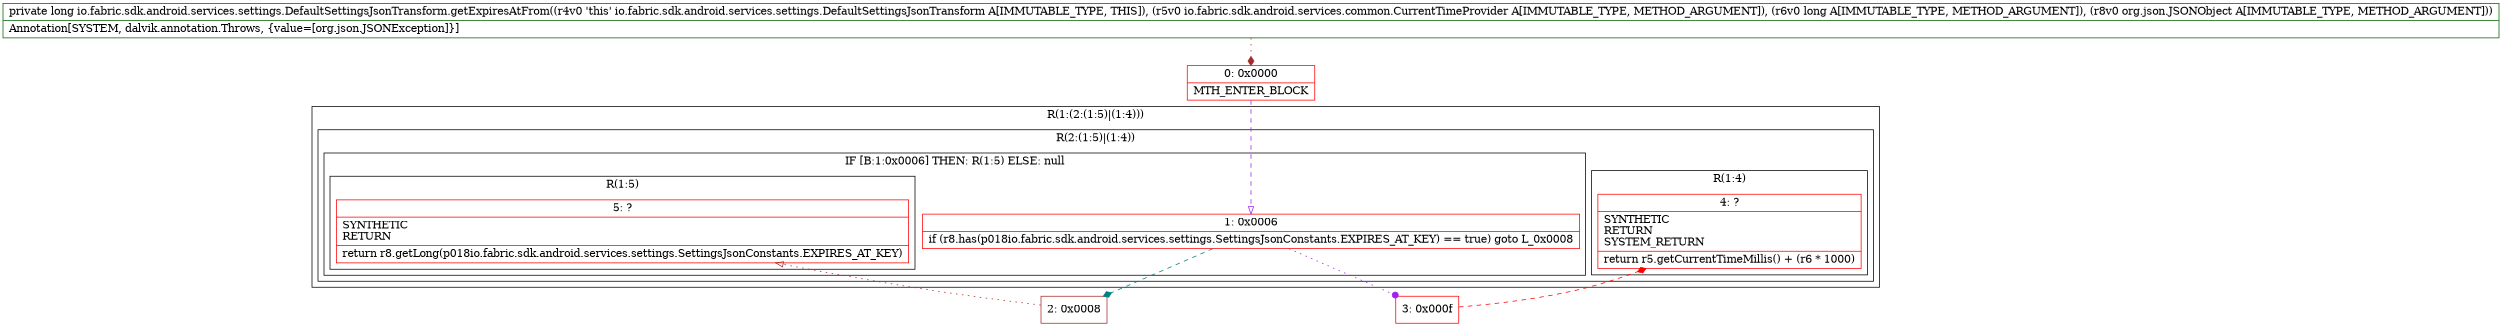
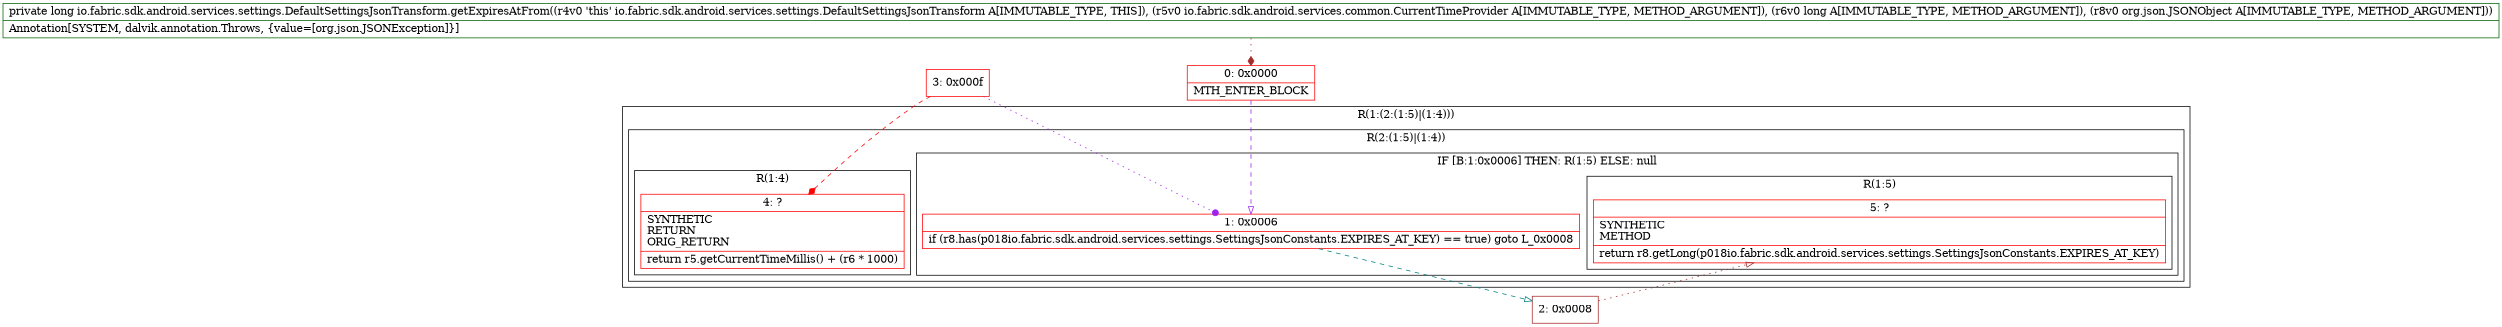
  digraph {
    node [color=red shape=record]
    edge [arrowhead=diamond color=purple style=dashed]
-   n1 [label="{5\:\ ?|SYNTHETIC\lRETURN\l|return r8.getLong(p018io.fabric.sdk.android.services.settings.SettingsJsonConstants.EXPIRES_AT_KEY)\l}"]
+   n1 [label="{5\:\ ?|SYNTHETIC\lMETHOD\l|return r8.getLong(p018io.fabric.sdk.android.services.settings.SettingsJsonConstants.EXPIRES_AT_KEY)\l}"]
    n2 [label="{1\:\ 0x0006|if (r8.has(p018io.fabric.sdk.android.services.settings.SettingsJsonConstants.EXPIRES_AT_KEY) == true) goto L_0x0008\l}"]
-   n3 [label="{4\:\ ?|SYNTHETIC\lRETURN\lSYSTEM_RETURN\l|return r5.getCurrentTimeMillis() + (r6 * 1000)\l}"]
+   n3 [label="{4\:\ ?|SYNTHETIC\lRETURN\lORIG_RETURN\l|return r5.getCurrentTimeMillis() + (r6 * 1000)\l}"]
    n4 [color=brown label="{2\:\ 0x0008}"]
    n5 [label="{3\:\ 0x000f}"]
    n6 [label="{0\:\ 0x0000|MTH_ENTER_BLOCK\l}"]
    n7 [color=darkgreen label="{private long io.fabric.sdk.android.services.settings.DefaultSettingsJsonTransform.getExpiresAtFrom((r4v0 'this' io.fabric.sdk.android.services.settings.DefaultSettingsJsonTransform A[IMMUTABLE_TYPE, THIS]), (r5v0 io.fabric.sdk.android.services.common.CurrentTimeProvider A[IMMUTABLE_TYPE, METHOD_ARGUMENT]), (r6v0 long A[IMMUTABLE_TYPE, METHOD_ARGUMENT]), (r8v0 org.json.JSONObject A[IMMUTABLE_TYPE, METHOD_ARGUMENT]))  | Annotation[SYSTEM, dalvik.annotation.Throws, \{value=[org.json.JSONException]\}]\l}"]
    subgraph cluster_1 {
      label="R(1:(2:(1:5)|(1:4)))"
      subgraph cluster_2 {
        label="R(2:(1:5)|(1:4))"
        subgraph cluster_3 {
          label="IF [B:1:0x0006] THEN: R(1:5) ELSE: null"
          n2
          subgraph cluster_4 {
            label="R(1:5)"
            n1
          }
        }
        subgraph cluster_5 {
          label="R(1:4)"
          n3
        }
      }
    }
-   n2 -> n4 [color=teal]
-   n2 -> n5 [arrowhead=dot style=dotted]
+   n2 -> n4 [arrowhead=onormal color=teal]
+   n5 -> n2 [arrowhead=dot style=dotted]
    n4 -> n1 [arrowhead=onormal color=brown style=dotted]
    n5 -> n3 [color=red]
    n6 -> n2 [arrowhead=onormal]
    n7 -> n6 [color=brown style=dotted]
  }
